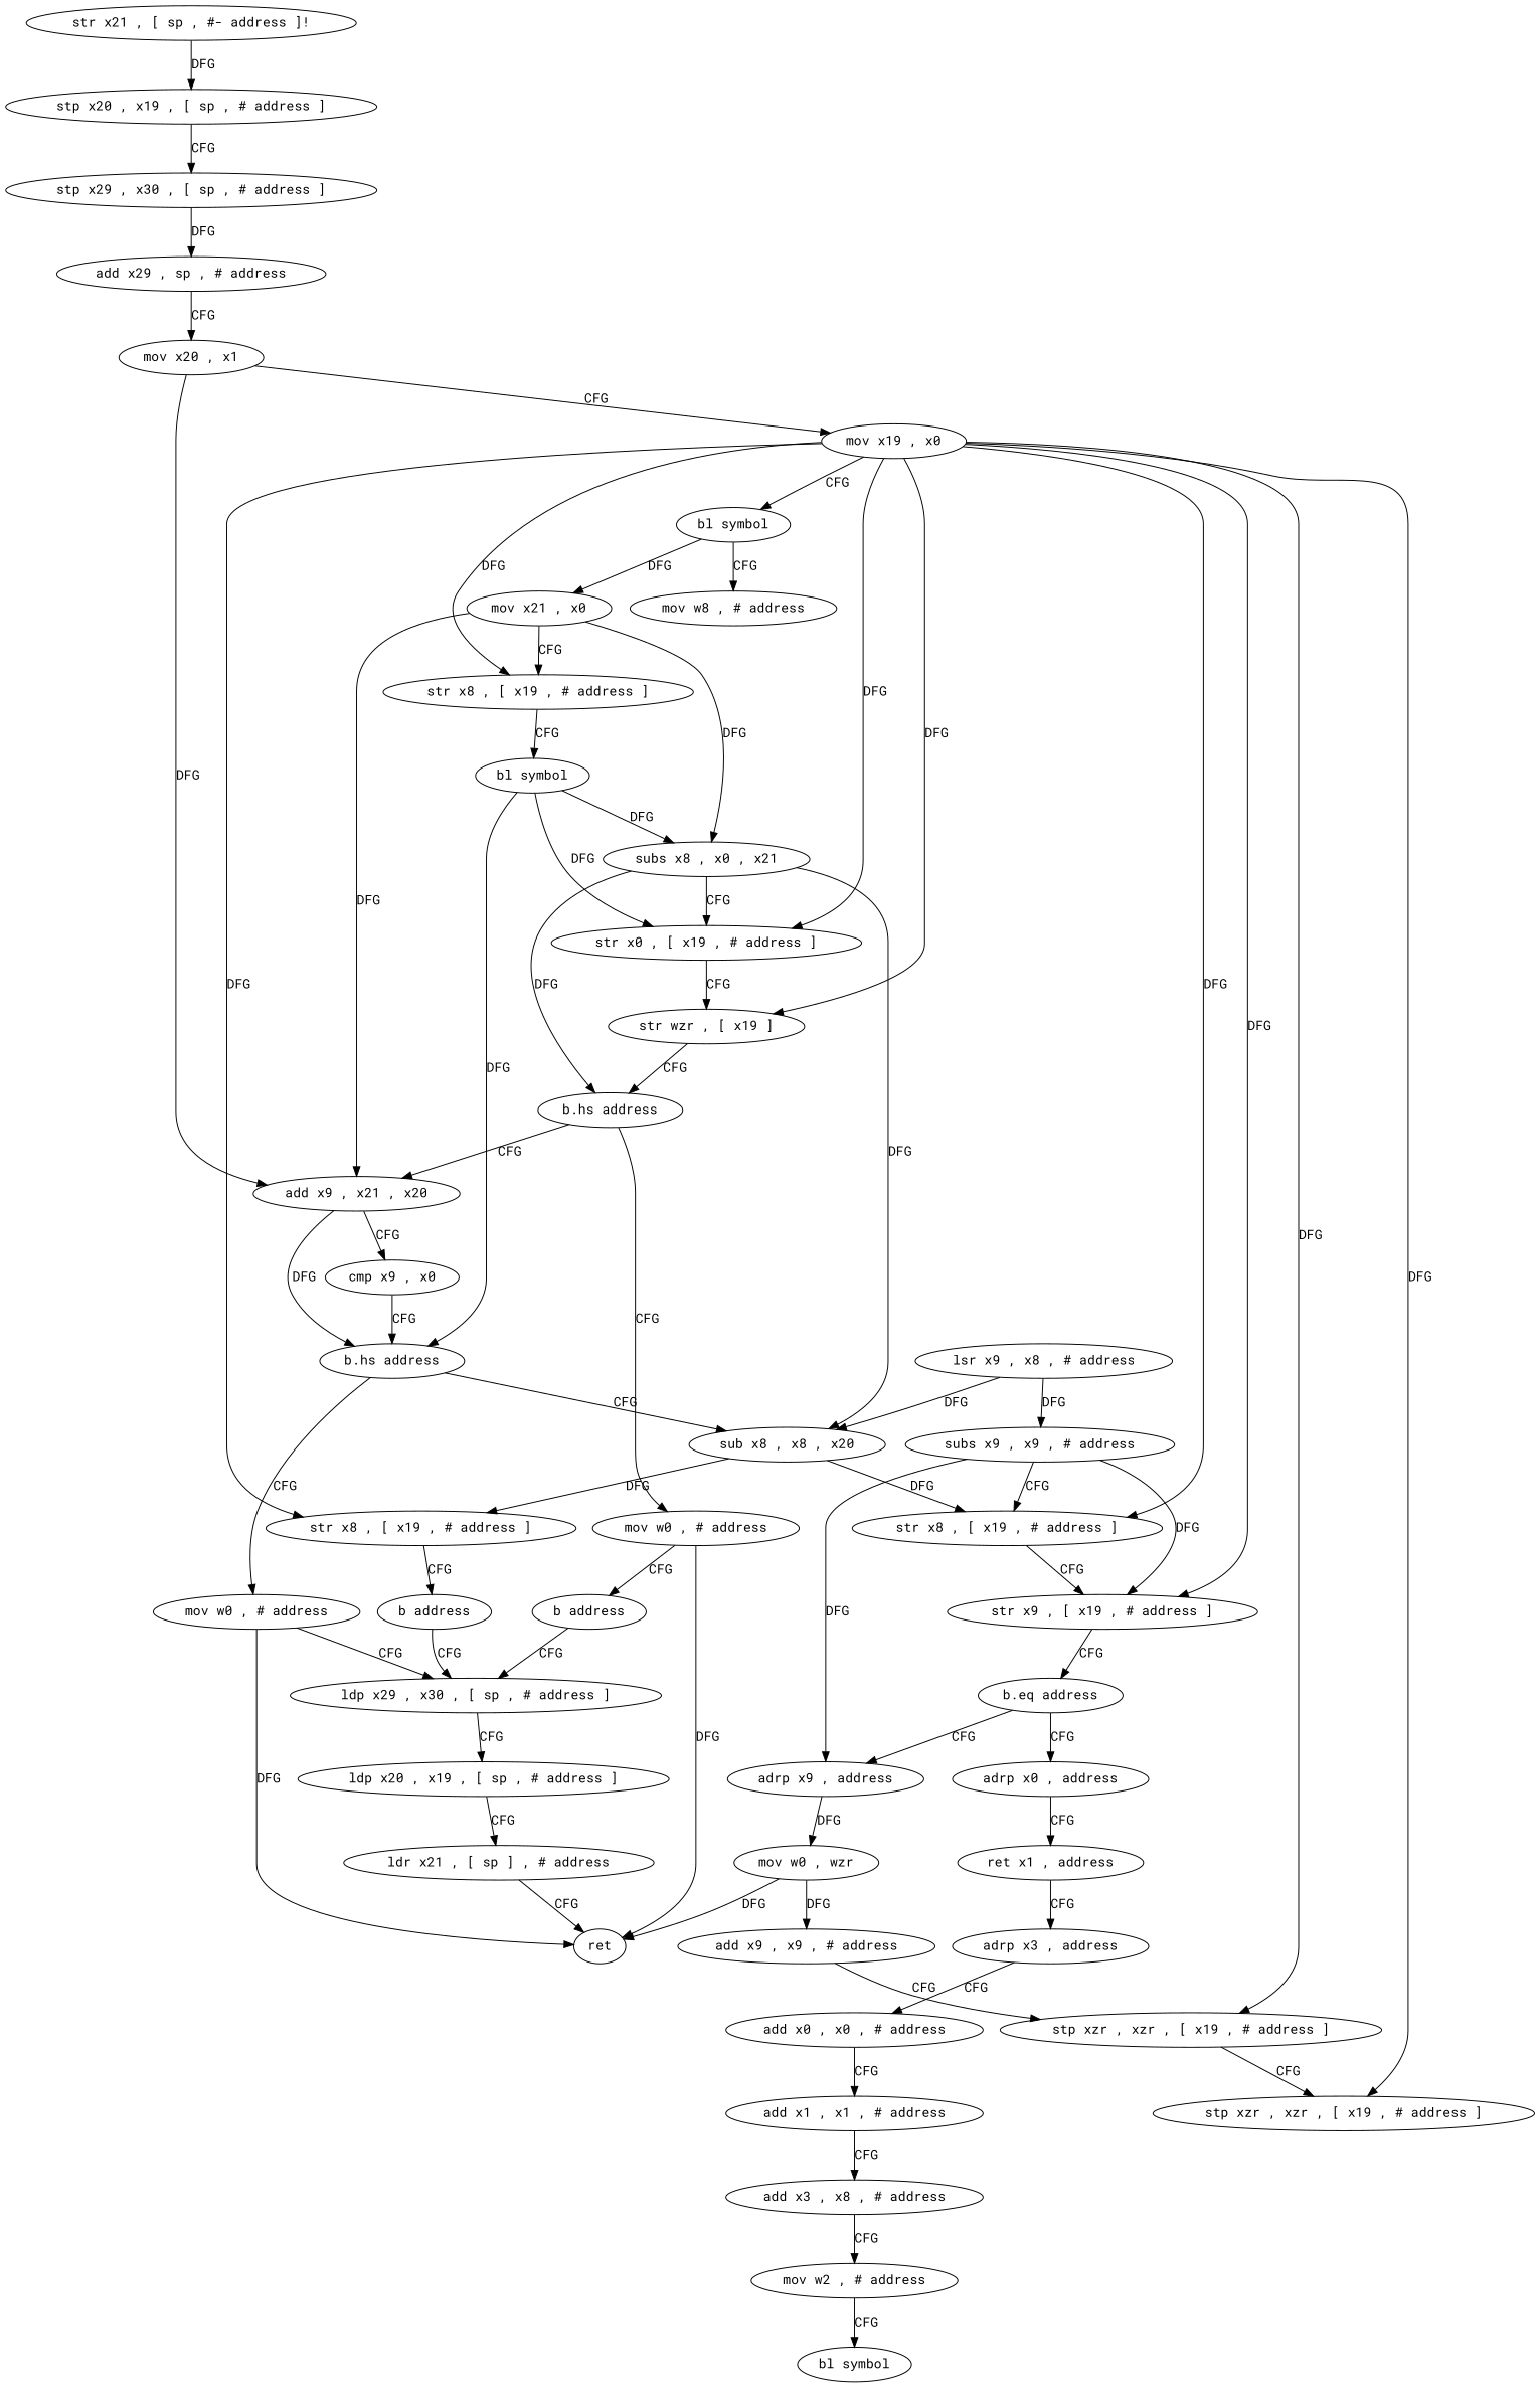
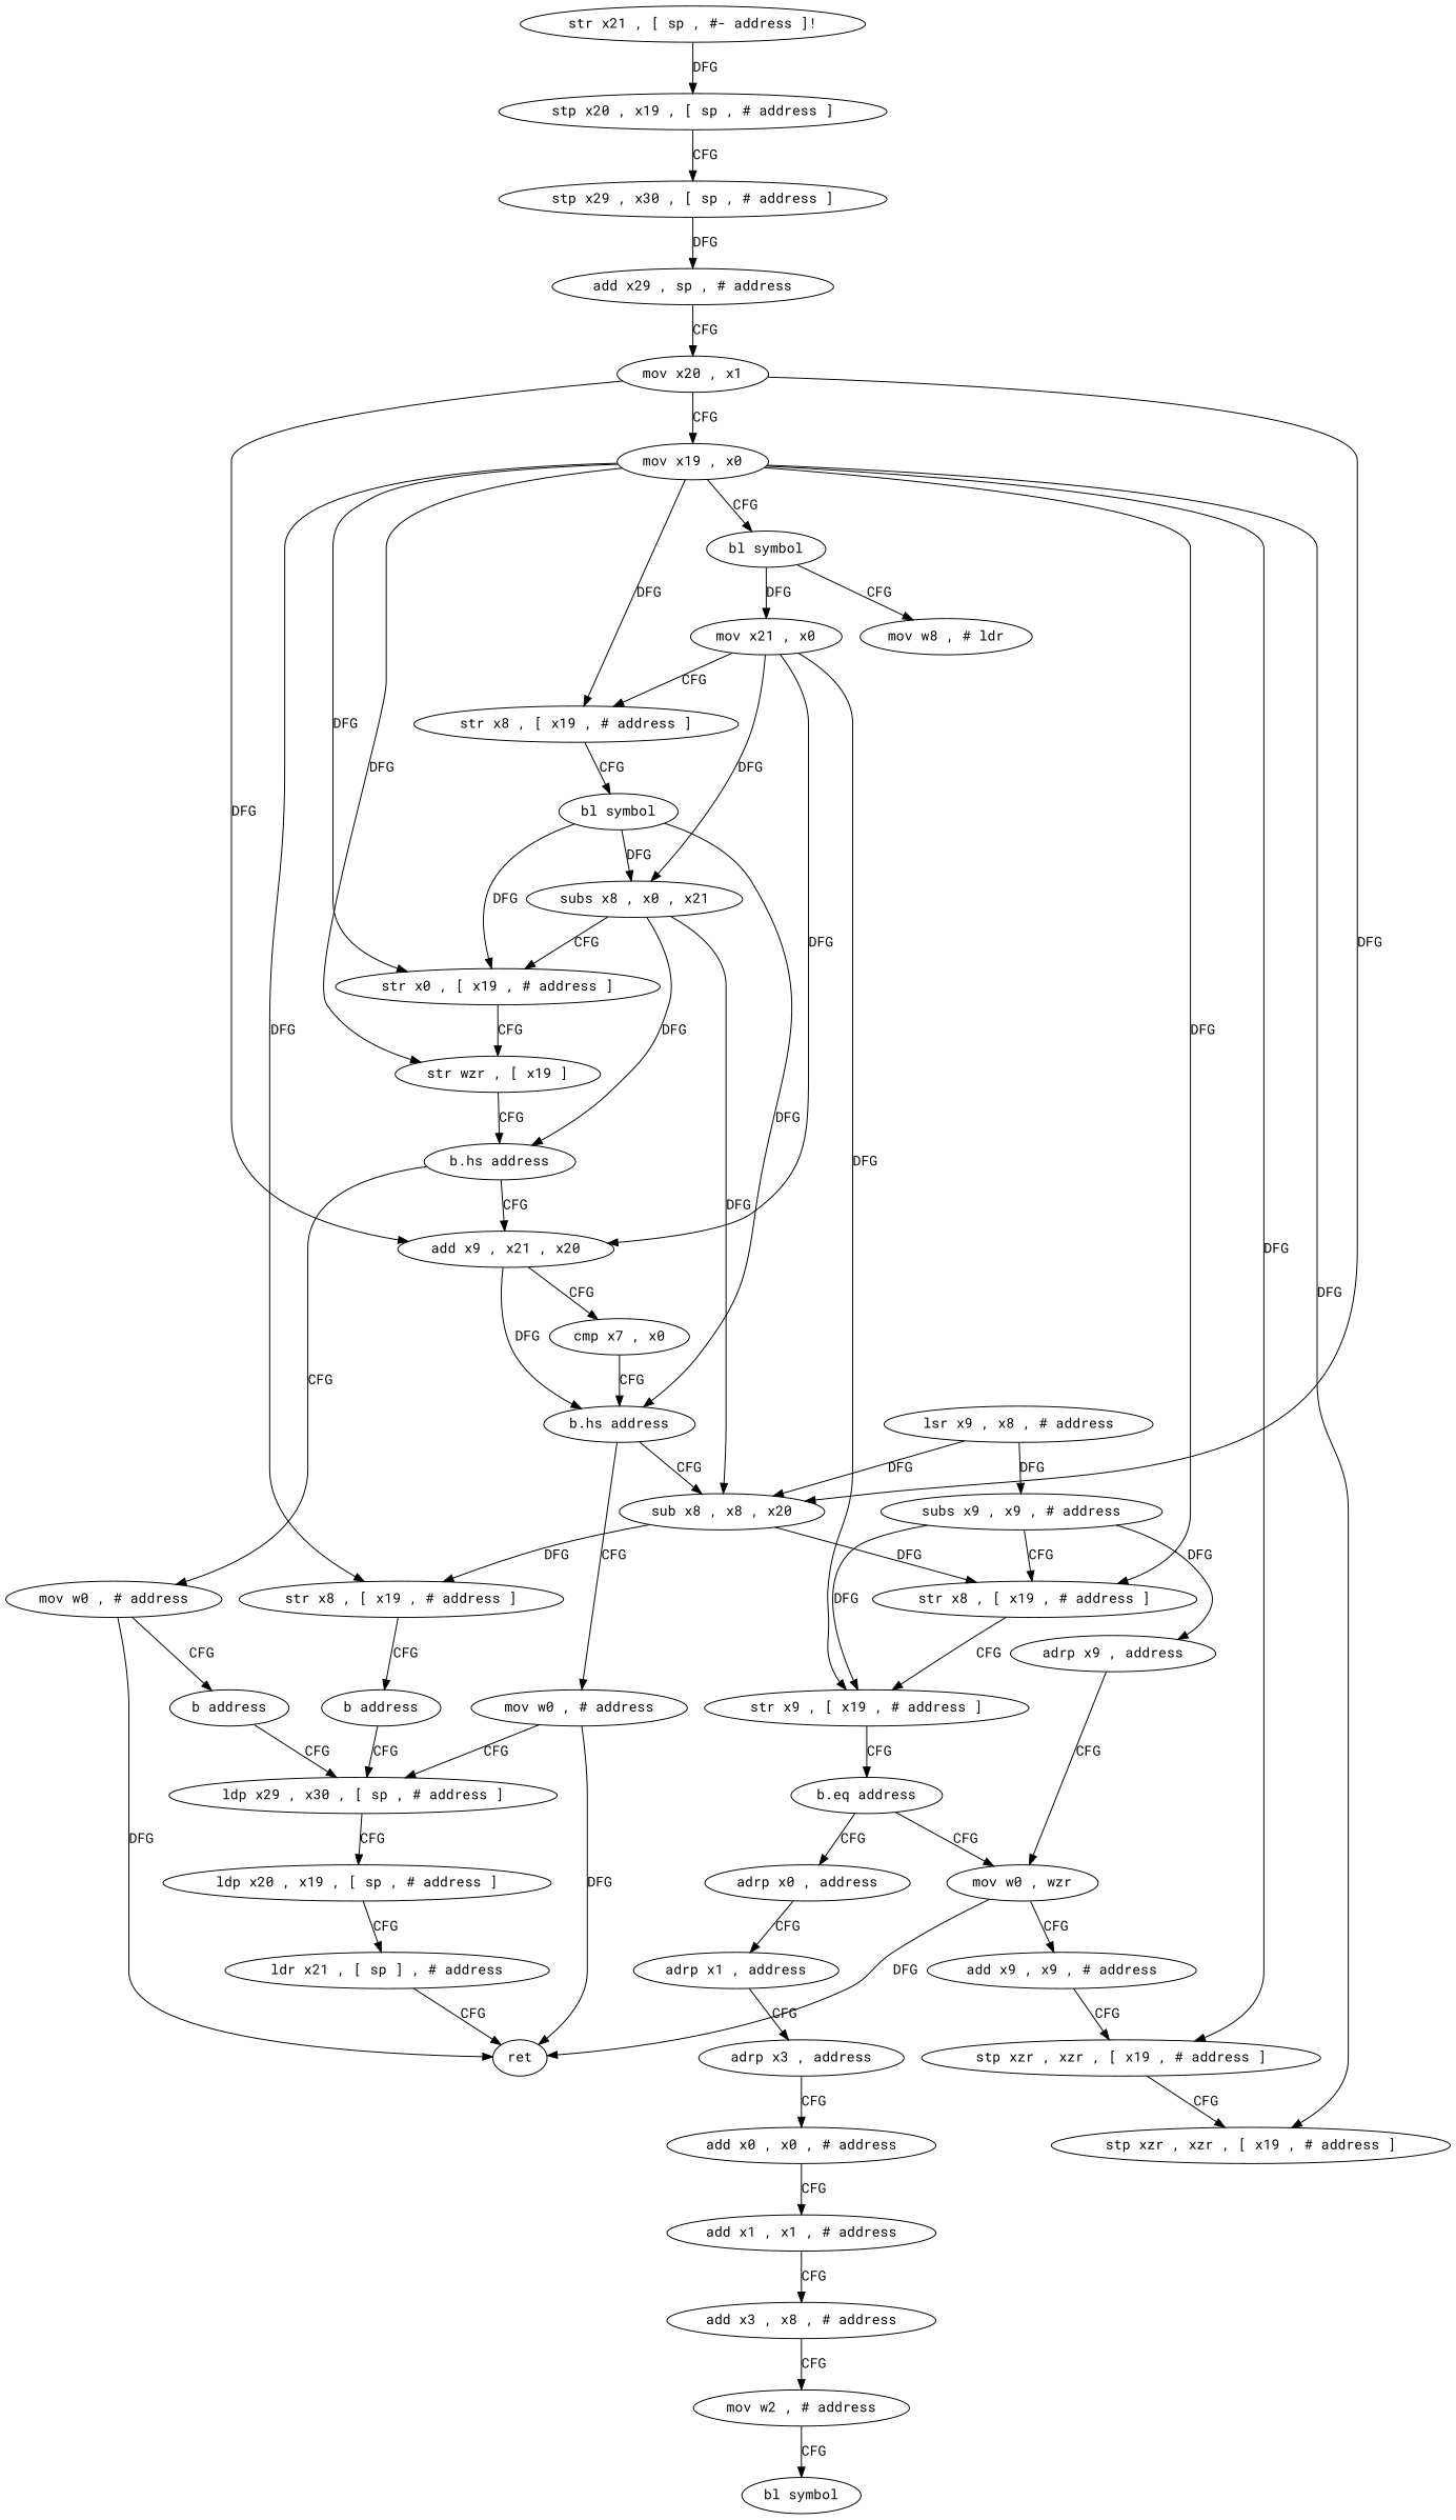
  digraph {
    fontname="Roboto Mono"
    node [fontname="Roboto Mono"]
    edge [fontname="Roboto Mono"]
    n1 [label="str x21 , [ sp , #- address ]!"]
    n2 [label="stp x20 , x19 , [ sp , # address ]"]
    n3 [label="stp x29 , x30 , [ sp , # address ]"]
    n4 [label="add x29 , sp , # address"]
    n5 [label="mov x20 , x1"]
    n6 [label="mov x19 , x0"]
    n7 [label="add x9 , x21 , x20"]
    n8 [label="sub x8 , x8 , x20"]
    n9 [label="bl symbol"]
    n10 [label="str x8 , [ x19 , # address ]"]
    n11 [label="str x0 , [ x19 , # address ]"]
    n12 [label="str wzr , [ x19 ]"]
    n13 [label="str x8 , [ x19 , # address ]"]
    n14 [label="str x9 , [ x19 , # address ]"]
    n15 [label="stp xzr , xzr , [ x19 , # address ]"]
    n16 [label="stp xzr , xzr , [ x19 , # address ]"]
    n17 [label="str x8 , [ x19 , # address ]"]
    n18 [label="b.hs address"]
-   n19 [label="cmp x9 , x0"]
-   n20 [label="mov w8 , # address"]
+   n19 [label="cmp x7 , x0"]
+   n20 [label="mov w8 , # ldr"]
    n21 [label="mov x21 , x0"]
    n22 [label="bl symbol"]
    n23 [label="b.hs address"]
    n24 [label="b.eq address"]
    n25 [label="b address"]
    n26 [label="subs x8 , x0 , x21"]
    n27 [label="mov w0 , # address"]
    n28 [label="mov w0 , # address"]
    n29 [label="b address"]
    n30 [label=ret]
    n31 [label="ldp x29 , x30 , [ sp , # address ]"]
    n32 [label="ldp x20 , x19 , [ sp , # address ]"]
    n33 [label="lsr x9 , x8 , # address"]
    n34 [label="subs x9 , x9 , # address"]
    n35 [label="ldr x21 , [ sp ] , # address"]
    n36 [label="adrp x9 , address"]
    n37 [label="adrp x0 , address"]
-   n38 [label="ret x1 , address"]
+   n38 [label="adrp x1 , address"]
    n39 [label="mov w0 , wzr"]
    n40 [label="adrp x3 , address"]
    n41 [label="add x9 , x9 , # address"]
    n42 [label="add x0 , x0 , # address"]
    n43 [label="add x1 , x1 , # address"]
    n44 [label="add x3 , x8 , # address"]
    n45 [label="mov w2 , # address"]
    n46 [label="bl symbol"]
    n1 -> n2 [label=DFG]
    n2 -> n3 [label=CFG]
    n3 -> n4 [label=DFG]
    n4 -> n5 [label=CFG]
    n5 -> n6 [label=CFG]
    n5 -> n7 [label=DFG]
+   n5 -> n8 [label=DFG]
    n6 -> n9 [label=CFG]
    n6 -> n10 [label=DFG]
    n6 -> n11 [label=DFG]
    n6 -> n12 [label=DFG]
    n6 -> n13 [label=DFG]
-   n6 -> n14 [label=DFG]
+   n21 -> n14 [label=DFG]
    n6 -> n15 [label=DFG]
    n6 -> n16 [label=DFG]
    n6 -> n17 [label=DFG]
    n7 -> n18 [label=DFG]
    n7 -> n19 [label=CFG]
    n8 -> n13 [label=DFG]
    n8 -> n17 [label=DFG]
    n9 -> n20 [label=CFG]
    n9 -> n21 [label=DFG]
    n10 -> n22 [label=CFG]
    n11 -> n12 [label=CFG]
    n12 -> n23 [label=CFG]
    n13 -> n14 [label=CFG]
    n14 -> n24 [label=CFG]
    n15 -> n16 [label=CFG]
    n17 -> n25 [label=CFG]
    n18 -> n8 [label=CFG]
    n18 -> n27 [label=CFG]
    n19 -> n18 [label=CFG]
    n21 -> n7 [label=DFG]
    n21 -> n10 [label=CFG]
    n21 -> n26 [label=DFG]
    n22 -> n11 [label=DFG]
    n22 -> n18 [label=DFG]
    n22 -> n26 [label=DFG]
    n23 -> n7 [label=CFG]
    n23 -> n28 [label=CFG]
-   n24 -> n36 [label=CFG]
+   n24 -> n39 [label=CFG]
    n24 -> n37 [label=CFG]
    n25 -> n31 [label=CFG]
    n26 -> n8 [label=DFG]
    n26 -> n11 [label=CFG]
    n26 -> n23 [label=DFG]
    n27 -> n30 [label=DFG]
    n27 -> n31 [label=CFG]
    n28 -> n29 [label=CFG]
    n28 -> n30 [label=DFG]
    n29 -> n31 [label=CFG]
    n31 -> n32 [label=CFG]
    n32 -> n35 [label=CFG]
    n33 -> n8 [label=DFG]
    n33 -> n34 [label=DFG]
    n34 -> n13 [label=CFG]
    n34 -> n14 [label=DFG]
    n34 -> n36 [label=DFG]
    n35 -> n30 [label=CFG]
-   n36 -> n39 [label=DFG]
+   n36 -> n39 [label=CFG]
    n37 -> n38 [label=CFG]
    n38 -> n40 [label=CFG]
    n39 -> n30 [label=DFG]
-   n39 -> n41 [label=DFG]
+   n39 -> n41 [label=CFG]
    n40 -> n42 [label=CFG]
    n41 -> n15 [label=CFG]
    n42 -> n43 [label=CFG]
    n43 -> n44 [label=CFG]
    n44 -> n45 [label=CFG]
    n45 -> n46 [label=CFG]
  }
